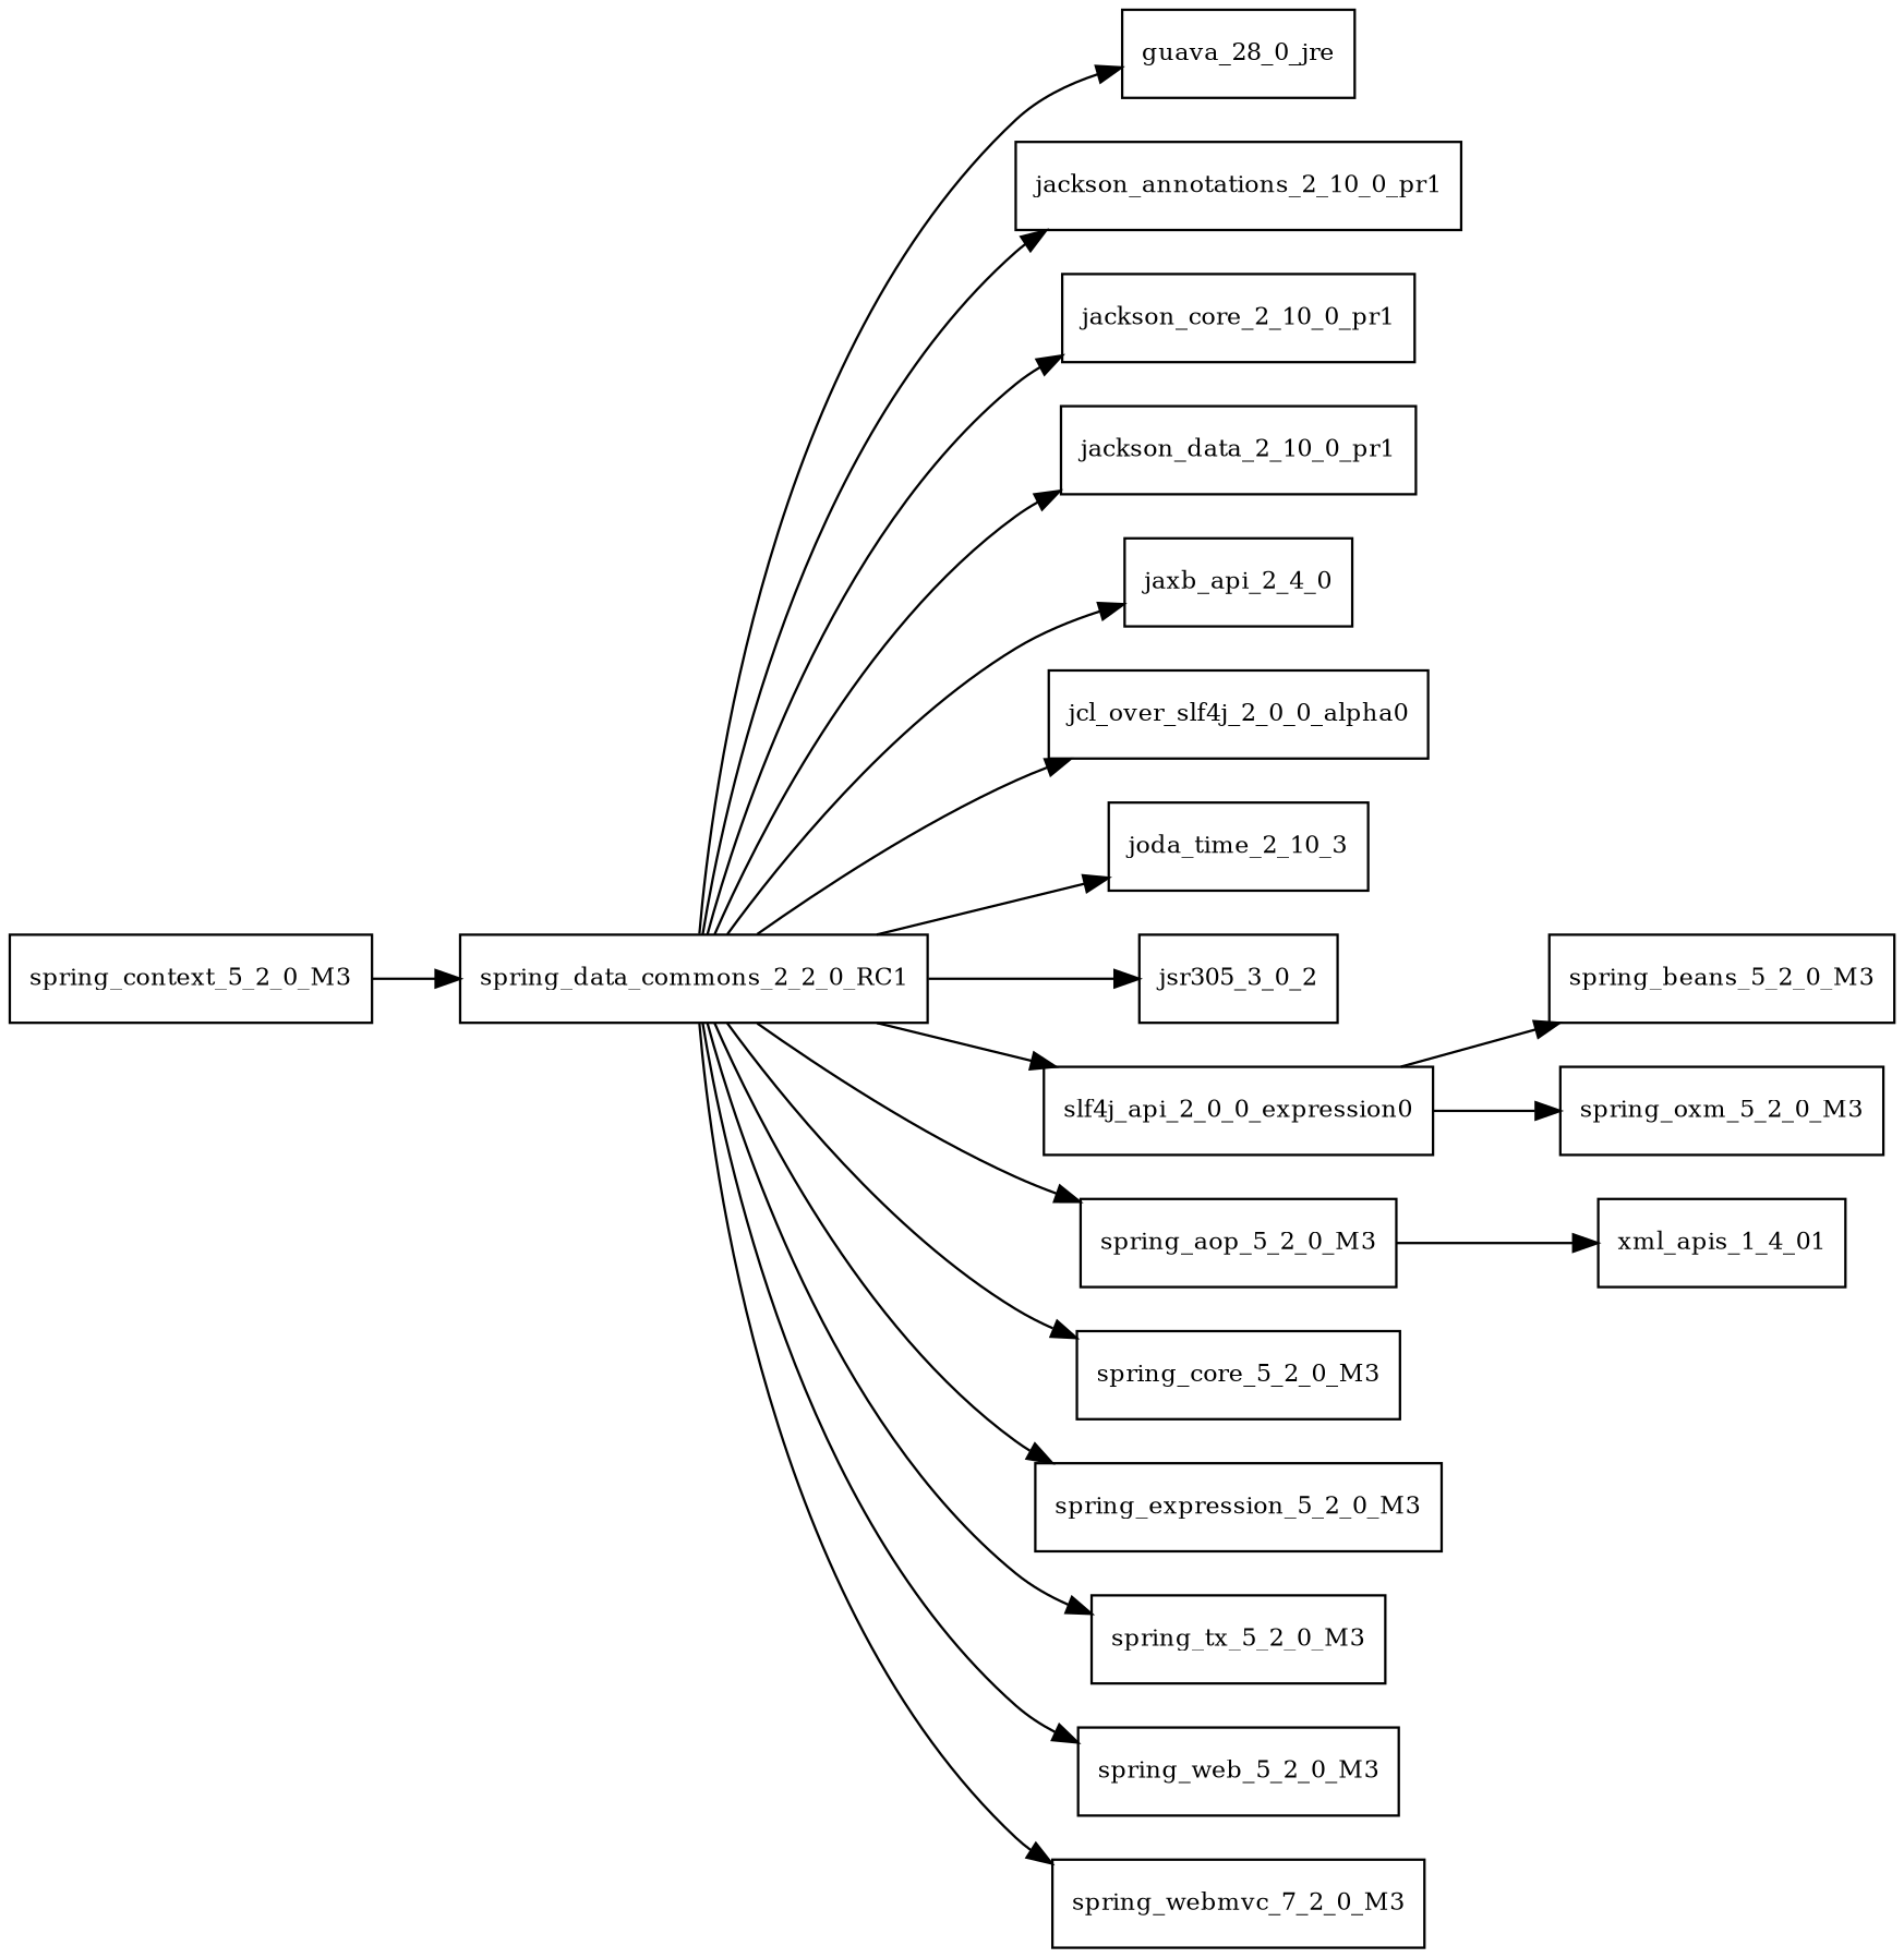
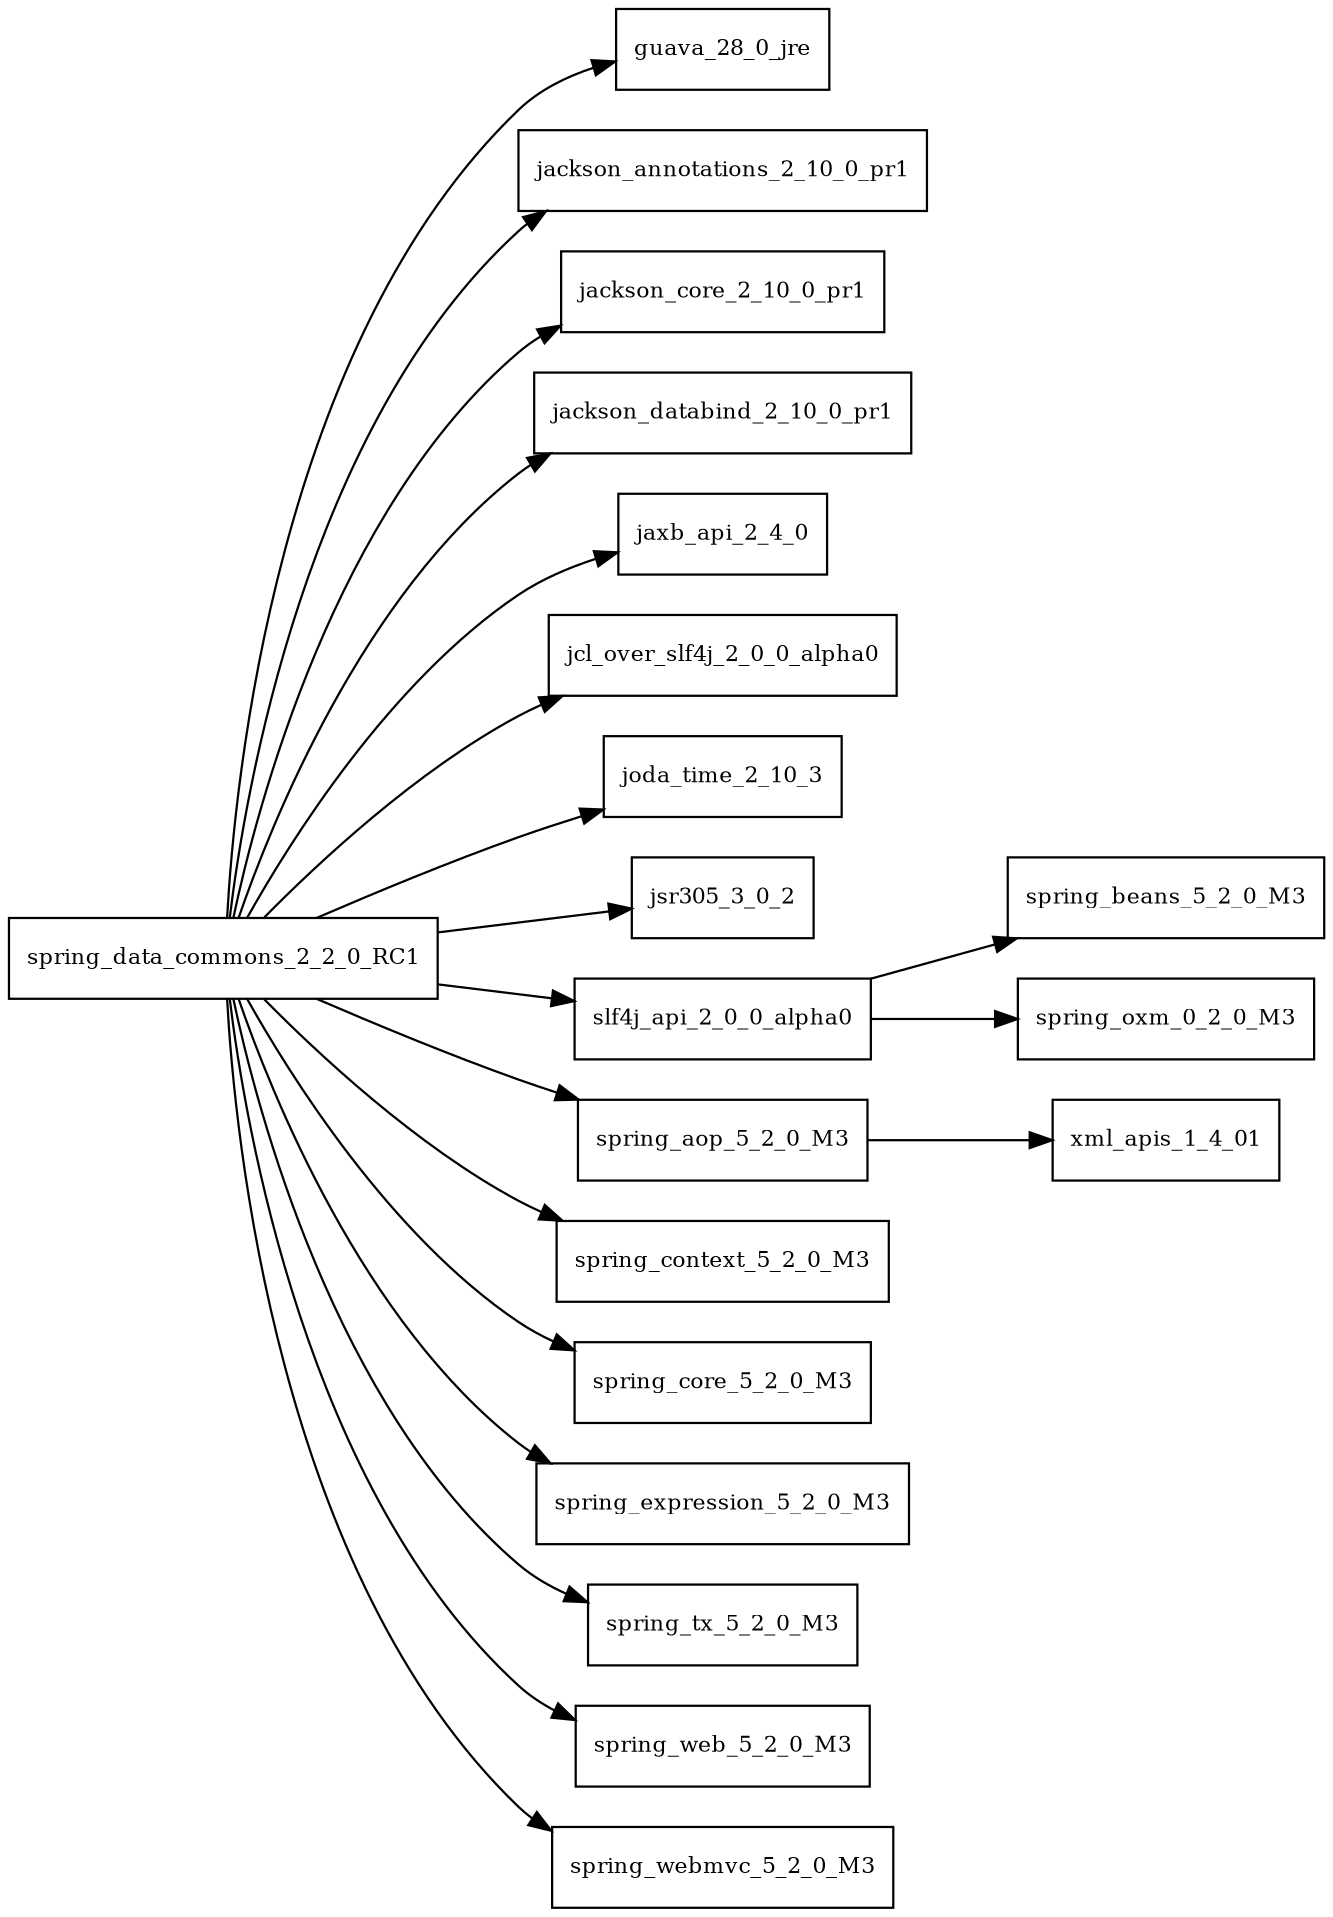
  digraph {
    rankdir=LR
    node [fontsize=10.0 shape=box]
    spring_data_commons_2_2_0_RC1
    guava_28_0_jre
    jackson_annotations_2_10_0_pr1
    jackson_core_2_10_0_pr1
-   jackson_databind_2_10_0_pr1 [label=jackson_data_2_10_0_pr1]
+   jackson_databind_2_10_0_pr1
    jaxb_api_2_4_0
    jcl_over_slf4j_2_0_0_alpha0
    joda_time_2_10_3
    jsr305_3_0_2
-   slf4j_api_2_0_0_alpha0 [label=slf4j_api_2_0_0_expression0]
+   slf4j_api_2_0_0_alpha0
    spring_aop_5_2_0_M3
    spring_context_5_2_0_M3
    spring_core_5_2_0_M3
    spring_expression_5_2_0_M3
    spring_tx_5_2_0_M3
    spring_web_5_2_0_M3
-   spring_webmvc_5_2_0_M3 [label=spring_webmvc_7_2_0_M3]
+   spring_webmvc_5_2_0_M3
    spring_beans_5_2_0_M3
-   spring_oxm_5_2_0_M3
+   spring_oxm_5_2_0_M3 [label=spring_oxm_0_2_0_M3]
    xml_apis_1_4_01
    spring_data_commons_2_2_0_RC1 -> guava_28_0_jre
    spring_data_commons_2_2_0_RC1 -> jackson_annotations_2_10_0_pr1
    spring_data_commons_2_2_0_RC1 -> jackson_core_2_10_0_pr1
    spring_data_commons_2_2_0_RC1 -> jackson_databind_2_10_0_pr1
    spring_data_commons_2_2_0_RC1 -> jaxb_api_2_4_0
    spring_data_commons_2_2_0_RC1 -> jcl_over_slf4j_2_0_0_alpha0
    spring_data_commons_2_2_0_RC1 -> joda_time_2_10_3
    spring_data_commons_2_2_0_RC1 -> jsr305_3_0_2
    spring_data_commons_2_2_0_RC1 -> slf4j_api_2_0_0_alpha0
    spring_data_commons_2_2_0_RC1 -> spring_aop_5_2_0_M3
-   spring_context_5_2_0_M3 -> spring_data_commons_2_2_0_RC1
+   spring_data_commons_2_2_0_RC1 -> spring_context_5_2_0_M3
    spring_data_commons_2_2_0_RC1 -> spring_core_5_2_0_M3
    spring_data_commons_2_2_0_RC1 -> spring_expression_5_2_0_M3
    spring_data_commons_2_2_0_RC1 -> spring_tx_5_2_0_M3
    spring_data_commons_2_2_0_RC1 -> spring_web_5_2_0_M3
    spring_data_commons_2_2_0_RC1 -> spring_webmvc_5_2_0_M3
    slf4j_api_2_0_0_alpha0 -> spring_beans_5_2_0_M3
    slf4j_api_2_0_0_alpha0 -> spring_oxm_5_2_0_M3
    spring_aop_5_2_0_M3 -> xml_apis_1_4_01
  }
